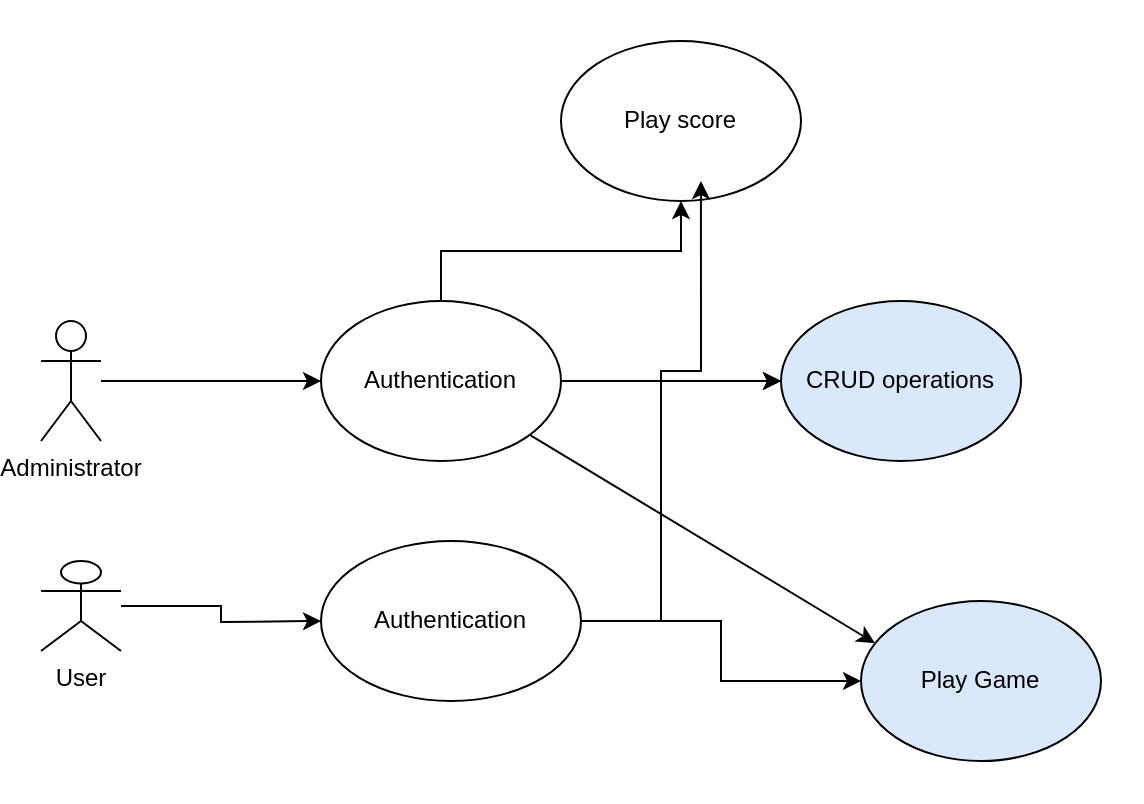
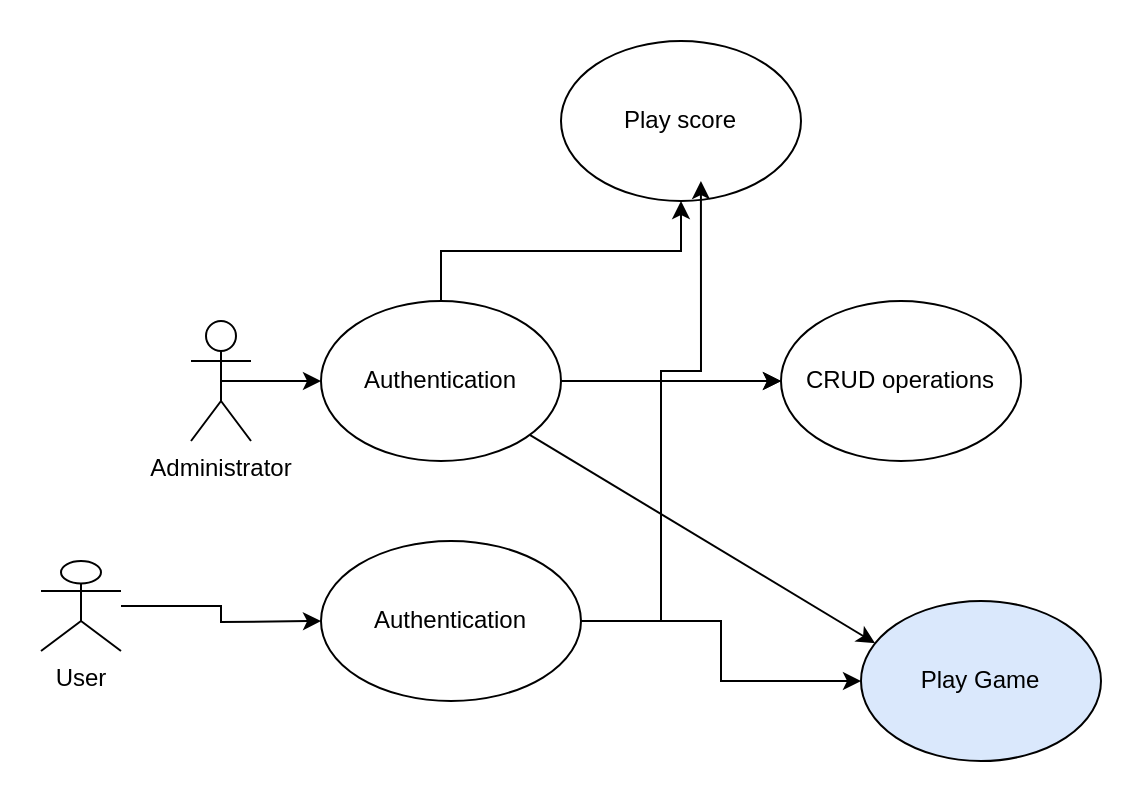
  <mxCell id="0" />
  <mxCell id="1" parent="0" />
- <mxCell id="2" value="Administrator" style="shape=umlActor;verticalLabelPosition=bottom;verticalAlign=top;html=1;outlineConnect=0;" vertex="1" parent="1"><mxGeometry x="20" y="160" width="30" height="60" as="geometry" /></mxCell>
+ <mxCell id="2" value="Administrator" style="shape=umlActor;verticalLabelPosition=bottom;verticalAlign=top;html=1;outlineConnect=0;" vertex="1" parent="1"><mxGeometry x="95" y="160" width="30" height="60" as="geometry" /></mxCell>
  <mxCell id="3" value="" style="endArrow=classic;html=1;rounded=0;" edge="1" parent="1" source="2"><mxGeometry width="50" height="50" relative="1" as="geometry"><mxPoint x="170" y="350" as="sourcePoint" /><mxPoint x="160" y="190" as="targetPoint" /><Array as="points"><mxPoint x="110" y="190" /></Array></mxGeometry></mxCell>
  <mxCell id="4" style="edgeStyle=orthogonalEdgeStyle;rounded=0;orthogonalLoop=1;jettySize=auto;html=1;" edge="1" parent="1" source="6" target="12"><mxGeometry relative="1" as="geometry"><mxPoint x="350" y="320" as="targetPoint" /></mxGeometry></mxCell>
  <mxCell id="5" style="edgeStyle=orthogonalEdgeStyle;rounded=0;orthogonalLoop=1;jettySize=auto;html=1;" edge="1" parent="1" source="6" target="15"><mxGeometry relative="1" as="geometry"><mxPoint x="220" y="90" as="targetPoint" /></mxGeometry></mxCell>
  <mxCell id="6" value="Authentication" style="ellipse;whiteSpace=wrap;html=1;" vertex="1" parent="1"><mxGeometry x="160" y="150" width="120" height="80" as="geometry" /></mxCell>
  <mxCell id="7" value="User" style="shape=umlActor;verticalLabelPosition=bottom;verticalAlign=top;html=1;outlineConnect=0;" vertex="1" parent="1"><mxGeometry x="20" y="280" width="40" height="45" as="geometry" /></mxCell>
  <mxCell id="8" style="edgeStyle=orthogonalEdgeStyle;rounded=0;orthogonalLoop=1;jettySize=auto;html=1;" edge="1" parent="1" source="9" target="13"><mxGeometry relative="1" as="geometry" /></mxCell>
  <mxCell id="9" value="Authentication" style="ellipse;whiteSpace=wrap;html=1;" vertex="1" parent="1"><mxGeometry x="160" y="270" width="130" height="80" as="geometry" /></mxCell>
  <mxCell id="10" style="edgeStyle=orthogonalEdgeStyle;rounded=0;orthogonalLoop=1;jettySize=auto;html=1;" edge="1" parent="1" source="7"><mxGeometry relative="1" as="geometry"><mxPoint x="160" y="310" as="targetPoint" /></mxGeometry></mxCell>
  <mxCell id="11" value="" style="endArrow=classic;html=1;rounded=0;" edge="1" parent="1"><mxGeometry width="50" height="50" relative="1" as="geometry"><mxPoint x="280" y="190" as="sourcePoint" /><mxPoint x="390" y="190" as="targetPoint" /></mxGeometry></mxCell>
- <mxCell id="12" value="CRUD operations" style="ellipse;whiteSpace=wrap;html=1;fillColor=#dae8fc;" vertex="1" parent="1"><mxGeometry x="390" y="150" width="120" height="80" as="geometry" /></mxCell>
+ <mxCell id="12" value="CRUD operations" style="ellipse;whiteSpace=wrap;html=1;" vertex="1" parent="1"><mxGeometry x="390" y="150" width="120" height="80" as="geometry" /></mxCell>
  <mxCell id="13" value="Play Game" style="ellipse;whiteSpace=wrap;html=1;fillColor=#dae8fc;" vertex="1" parent="1"><mxGeometry x="430" y="300" width="120" height="80" as="geometry" /></mxCell>
  <mxCell id="14" value="" style="endArrow=classic;html=1;rounded=0;entryX=0.058;entryY=0.263;entryDx=0;entryDy=0;entryPerimeter=0;" edge="1" parent="1" source="6" target="13"><mxGeometry width="50" height="50" relative="1" as="geometry"><mxPoint x="470" y="370" as="sourcePoint" /><mxPoint x="520" y="320" as="targetPoint" /></mxGeometry></mxCell>
  <mxCell id="15" value="Play score" style="ellipse;whiteSpace=wrap;html=1;" vertex="1" parent="1"><mxGeometry x="280" width="120" height="80" as="geometry" y="20" /></mxCell>
  <mxCell id="16" style="edgeStyle=orthogonalEdgeStyle;rounded=0;orthogonalLoop=1;jettySize=auto;html=1;entryX=0.583;entryY=0.875;entryDx=0;entryDy=0;entryPerimeter=0;" edge="1" parent="1" source="9" target="15"><mxGeometry relative="1" as="geometry"><Array as="points"><mxPoint x="330" y="310" /><mxPoint x="330" y="185" /><mxPoint x="350" y="185" /></Array></mxGeometry></mxCell>
